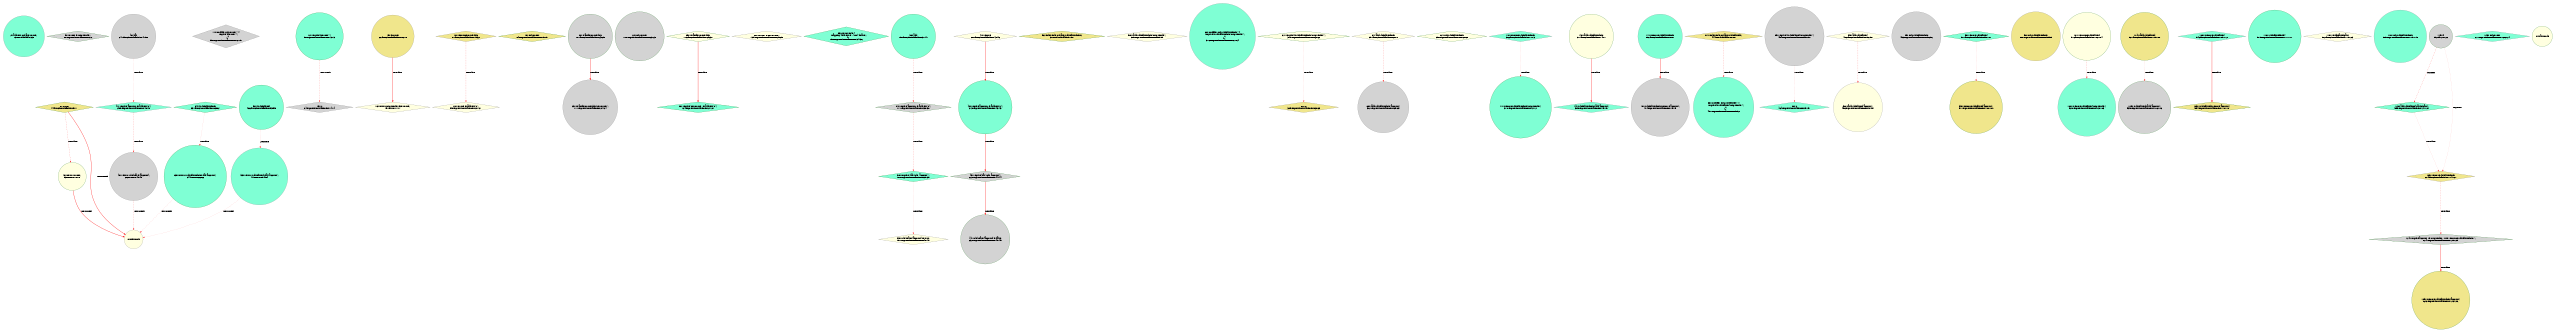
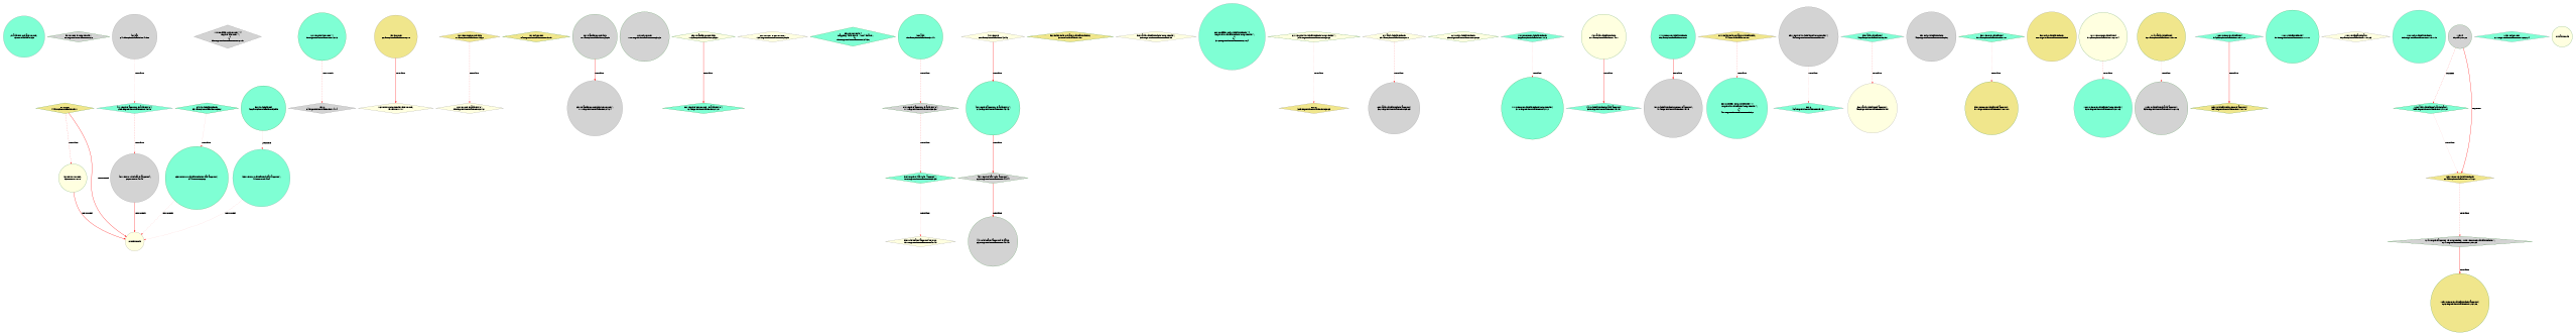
  digraph {
    node [color=gray40 fillcolor=aquamarine shape=diamond style=filled type_label=expression_statement]
    edge [color=red controlflow_type=next_line edge_type=CFG_edge style=dashed]
    n1 [label="2_ address private _owner;\n13-new_variable-3-3" shape=circle type_label=new_variable]
    n2 [color=darkgreen fillcolor=lightgrey label="5_ _owner = msg.sender;\n30-expression_statement-6-6"]
    n3 [color=darkgreen fillcolor=khaki label="8_ owner\n44-function_definition-9-11" type_label=function_definition]
    n4 [color=darkgreen fillcolor=lightyellow label="9_ return _owner;\n53-return-10-10" shape=circle type_label=return]
    n5 [fillcolor=lightyellow label="0_ exit_node" shape=circle type_label=exit]
    n6 [fillcolor=lightgrey label="11_ modifier onlyOwner() {\n        require(isOwner());\n        _;\n    }\n55-expression_statement-12-15"]
    n7 [color=darkgreen label="12_ require(isOwner());\n58-expression_statement-13-13" shape=circle]
    n8 [fillcolor=lightgrey label="13_ _;\n64-expression_statement-14-14"]
    n9 [fillcolor=khaki label="15_ isOwner\n66-function_definition-16-18" shape=circle type_label=function_definition]
    n10 [fillcolor=lightyellow label="16_ return msg.sender == _owner;\n75-return-17-17" type_label=return]
    n11 [fillcolor=khaki label="18_ renounceOwnership\n81-function_definition-19-22" type_label=function_definition]
    n12 [fillcolor=lightyellow label="20_ _owner = address(0);\n95-expression_statement-21-21"]
    n13 [color=darkgreen fillcolor=khaki label="18_ onlyOwner\n84-expression_statement-19-19"]
    n14 [color=darkgreen fillcolor=lightgrey label="22_ transferOwnership\n101-function_definition-23-25" shape=circle type_label=function_definition]
    n15 [fillcolor=lightgrey label="23_ _transferOwnership(newOwner);\n111-expression_statement-24-24" shape=circle]
    n16 [color=darkgreen fillcolor=lightgrey label="22_ onlyOwner\n108-expression_statement-23-23" shape=circle]
    n17 [color=darkgreen fillcolor=lightyellow label="25_ _transferOwnership\n116-function_definition-26-30" type_label=function_definition]
    n18 [color=darkgreen label="26_ require(newOwner != address(0));\n124-expression_statement-27-27"]
    n19 [fillcolor=lightyellow label="28_ _owner = newOwner;\n139-expression_statement-29-29"]
    n20 [color=darkgreen label="33_ struct Role {\n        mapping (address => bool) bearer;\n    }\n150-expression_statement-34-36"]
    n21 [color=darkgreen label="36_ add\n158-function_definition-37-41" shape=circle type_label=function_definition]
    n22 [color=darkgreen fillcolor=lightgrey label="37_ require(account != address(0));\n171-expression_statement-38-38"]
    n23 [color=darkgreen label="38_ require(!has(role, account));\n180-expression_statement-39-39"]
    n24 [fillcolor=lightyellow label="39_ role.bearer[account] = true;\n191-expression_statement-40-40"]
    n25 [fillcolor=lightyellow label="41_ remove\n200-function_definition-42-46" type_label=function_definition]
    n26 [color=darkgreen label="42_ require(account != address(0));\n213-expression_statement-43-43" shape=circle]
    n27 [color=darkgreen fillcolor=lightgrey label="43_ require(has(role, account));\n222-expression_statement-44-44"]
    n28 [color=darkgreen fillcolor=lightgrey label="44_ role.bearer[account] = false;\n232-expression_statement-45-45" shape=circle]
    n29 [fillcolor=lightgrey label="46_ has\n241-function_definition-47-50" shape=circle type_label=function_definition]
    n30 [label="47_ require(account != address(0));\n259-expression_statement-48-48"]
    n31 [fillcolor=lightgrey label="48_ return role.bearer[account];\n268-return-49-49" shape=circle type_label=return]
    n32 [color=darkgreen fillcolor=khaki label="56_ Roles.Role private _whitelistAdmins;\n300-new_variable-57-57" type_label=new_variable]
    n33 [fillcolor=lightyellow label="58_ _addWhitelistAdmin(msg.sender);\n309-expression_statement-59-59"]
    n34 [label="60_ modifier onlyWhitelistAdmin() {\n        require(isWhitelistAdmin(msg.sender));\n        _;\n    }\n316-expression_statement-61-64" shape=circle]
    n35 [color=darkgreen fillcolor=lightyellow label="61_ require(isWhitelistAdmin(msg.sender));\n319-expression_statement-62-62"]
    n36 [fillcolor=khaki label="62_ _;\n329-expression_statement-63-63"]
    n37 [color=darkgreen label="64_ isWhitelistAdmin\n331-function_definition-65-67" type_label=function_definition]
    n38 [color=darkgreen label="65_ return _whitelistAdmins.has(account);\n344-return-66-66" shape=circle type_label=return]
    n39 [fillcolor=lightyellow label="67_ addWhitelistAdmin\n351-function_definition-68-70" type_label=function_definition]
    n40 [fillcolor=lightgrey label="68_ _addWhitelistAdmin(account);\n361-expression_statement-69-69" shape=circle]
    n41 [color=darkgreen fillcolor=lightyellow label="67_ onlyWhitelistAdmin\n358-expression_statement-68-68"]
    n42 [label="70_ renounceWhitelistAdmin\n366-function_definition-71-73" type_label=function_definition]
    n43 [color=darkgreen label="71_ _removeWhitelistAdmin(msg.sender);\n370-expression_statement-72-72" shape=circle]
    n44 [color=darkgreen fillcolor=lightyellow label="73_ _addWhitelistAdmin\n377-function_definition-74-77" shape=circle type_label=function_definition]
    n45 [label="74_ _whitelistAdmins.add(account);\n385-expression_statement-75-75"]
    n46 [label="77_ _removeWhitelistAdmin\n396-function_definition-78-81" shape=circle type_label=function_definition]
    n47 [fillcolor=lightgrey label="78_ _whitelistAdmins.remove(account);\n404-expression_statement-79-79" shape=circle]
    n48 [fillcolor=khaki label="87_ Roles.Role private _whitelisteds;\n444-new_variable-88-88" type_label=new_variable]
    n49 [label="88_ modifier onlyWhitelisted() {\n        require(isWhitelisted(msg.sender));\n        _;\n    }\n451-expression_statement-89-92" shape=circle]
    n50 [fillcolor=lightgrey label="89_ require(isWhitelisted(msg.sender));\n454-expression_statement-90-90" shape=circle]
    n51 [label="90_ _;\n464-expression_statement-91-91"]
    n52 [color=darkgreen label="92_ isWhitelisted\n466-function_definition-93-95" shape=circle type_label=function_definition]
    n53 [label="93_ return _whitelisteds.has(account);\n479-return-94-94" shape=circle type_label=return]
-   n54 [fillcolor=lightyellow label="95_ addWhitelisted\n486-function_definition-96-98" type_label=function_definition]
+   n54 [label="95_ addWhitelisted\n486-function_definition-96-98" type_label=function_definition]
    n55 [fillcolor=lightyellow label="96_ _addWhitelisted(account);\n496-expression_statement-97-97" shape=circle]
    n56 [fillcolor=lightgrey label="95_ onlyWhitelistAdmin\n493-expression_statement-96-96" shape=circle]
    n57 [color=darkgreen label="98_ removeWhitelisted\n501-function_definition-99-101" type_label=function_definition]
    n58 [color=darkgreen fillcolor=khaki label="99_ _removeWhitelisted(account);\n511-expression_statement-100-100" shape=circle]
    n59 [fillcolor=khaki label="98_ onlyWhitelistAdmin\n508-expression_statement-99-99" shape=circle]
    n60 [color=darkgreen fillcolor=lightyellow label="101_ renounceWhitelisted\n516-function_definition-102-104" shape=circle type_label=function_definition]
    n61 [label="102_ _removeWhitelisted(msg.sender);\n520-expression_statement-103-103" shape=circle]
    n62 [color=darkgreen fillcolor=khaki label="104_ _addWhitelisted\n527-function_definition-105-108" shape=circle type_label=function_definition]
    n63 [color=darkgreen fillcolor=lightgrey label="105_ _whitelisteds.add(account);\n535-expression_statement-106-106" shape=circle]
    n64 [label="108_ _removeWhitelisted\n546-function_definition-109-112" type_label=function_definition]
    n65 [color=darkgreen fillcolor=khaki label="109_ _whitelisteds.remove(account);\n554-expression_statement-110-110"]
    n66 [color=darkgreen label="116_ WhitelistedRole()\n579-expression_statement-117-117" shape=circle]
    n67 [fillcolor=lightyellow label="118_ verifyParticipant\n582-function_definition-119-123" type_label=function_definition]
    n68 [label="118_ onlyWhitelistAdmin\n589-expression_statement-119-119" shape=circle]
    n69 [color=darkgreen fillcolor=lightgrey label="119_ if\n592-if-120-122" shape=circle type_label=if]
    n70 [color=darkgreen label="120_ addWhitelisted(participant);\n599-expression_statement-121-121"]
    n71 [fillcolor=khaki label="123_ removeWhitelistAdmin\n604-function_definition-114-127" type_label=function_definition]
    n72 [color=darkgreen fillcolor=lightgrey label="124_ require(account != msg.sender, \"Use renounceWhitelistAdmin\");\n614-expression_statement-125-125"]
    n73 [color=darkgreen fillcolor=khaki label="125_ _removeWhitelistAdmin(account);\n626-expression_statement-126-126" shape=circle]
    n74 [label="123_ onlyOwner\n611-expression_statement-126-124"]
    n75 [color=darkgreen fillcolor=lightyellow label="0_ start_node" shape=circle type_label=start]
    n3 -> n4 [label=next_line]
    n3 -> n5 [controlflow_type=return_exit label=return_exit style=bold]
    n4 -> n5 [controlflow_type=return_exit label=return_exit style=bold]
    n7 -> n8 [label=return_exit]
    n9 -> n10 [label=next_line style=bold]
    n11 -> n12 [label=next_line]
    n14 -> n15 [label=next_line style=bold]
    n17 -> n18 [label=next_line style=bold]
    n21 -> n22 [label=next_line]
    n22 -> n23 [label=next_line]
    n23 -> n24 [label=next_line style=dotted]
    n25 -> n26 [label=next_line style=bold]
    n26 -> n27 [label=next_line style=bold]
    n27 -> n28 [label=next_line style=bold]
    n29 -> n30 [label=next_line style=dotted]
    n30 -> n31 [label=next_line]
-   n31 -> n5 [controlflow_type=return_exit label=return_exit]
+   n31 -> n5 [controlflow_type=return_exit label=return_exit style=bold]
    n35 -> n36 [label=next_line style=dotted]
    n37 -> n38 [label=next_line style=dotted]
    n38 -> n5 [controlflow_type=return_exit label=return_exit style=dotted]
    n39 -> n40 [label=next_line]
    n42 -> n43 [label=next_line style=dotted]
    n44 -> n45 [label=next_line style=bold]
    n46 -> n47 [label=next_line style=bold]
    n48 -> n49 [label=next_line]
    n50 -> n51 [label=next_line style=dotted]
    n52 -> n53 [label=pos_next style=dotted]
    n53 -> n5 [controlflow_type=return_exit label=return_exit style=dotted]
    n54 -> n55 [label=next_line]
    n57 -> n58 [label=next_line style=dotted]
    n60 -> n61 [label=next_line]
    n62 -> n63 [label=next_line style=dotted]
    n64 -> n65 [label=next_line style=bold]
    n69 -> n70 [controlflow_type=pos_next label=pos_next]
-   n69 -> n71 [controlflow_type=neg_next label=neg_next style=dotted]
+   n69 -> n71 [controlflow_type=neg_next label=neg_next style=bold]
    n70 -> n71 [label=next_line style=dotted]
    n71 -> n72 [label=next_line]
    n72 -> n73 [label=next_line style=bold]
  }
